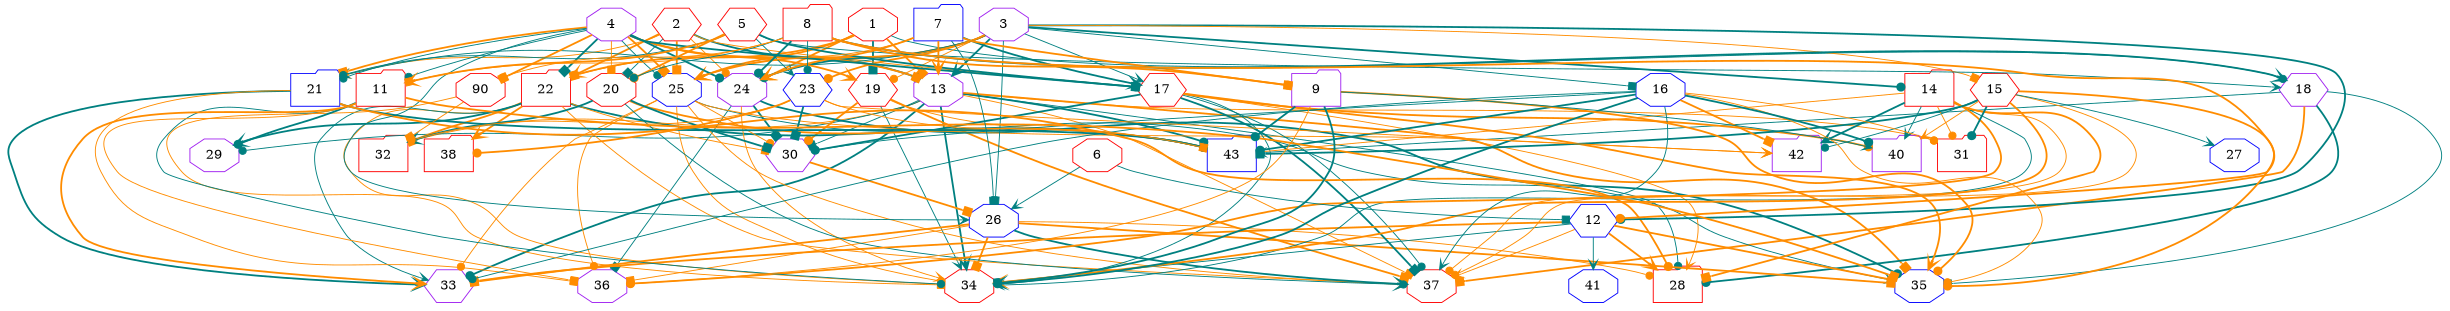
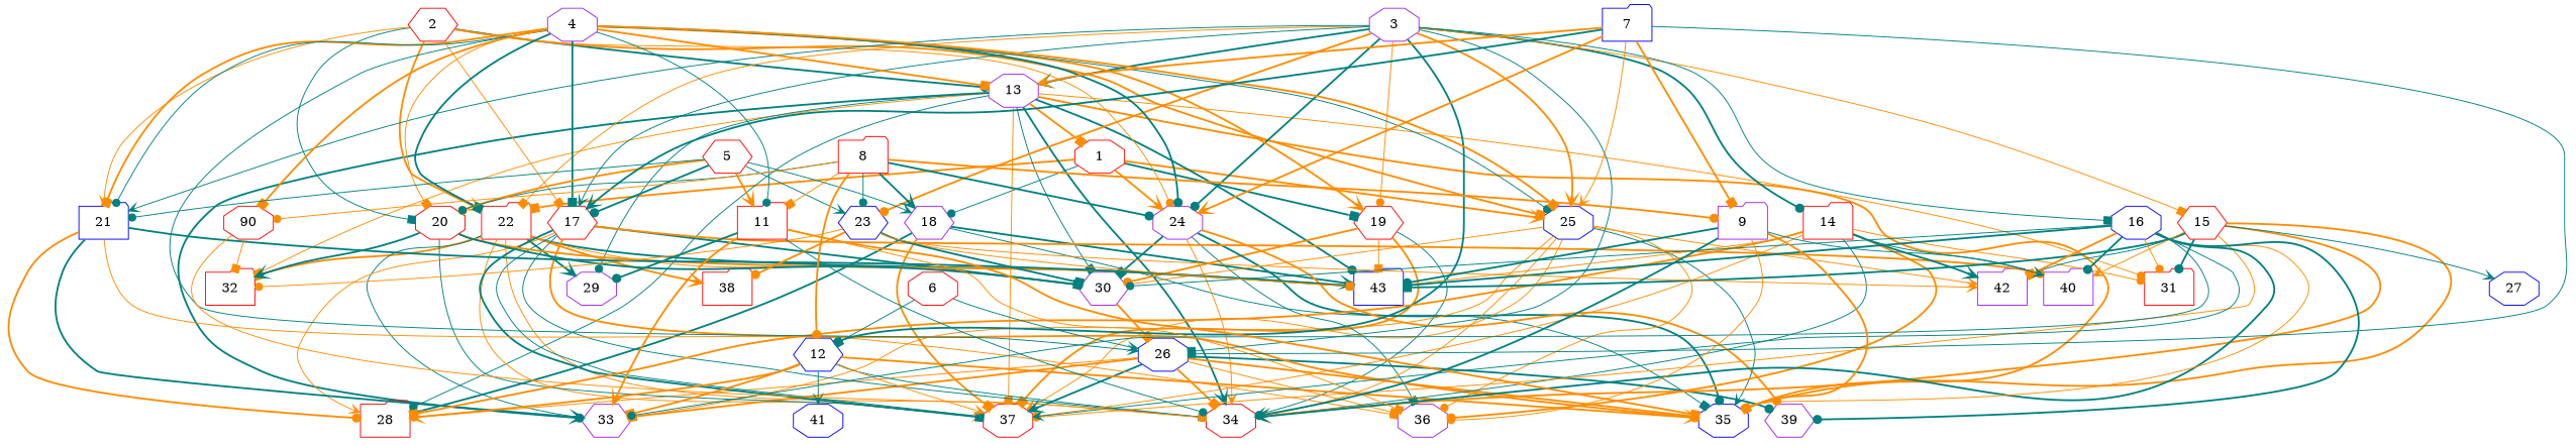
  digraph {
    node [alpha=0.09 color=red shape=octagon]
    edge [arrowhead=dot color=darkorange style=bold]
    1 [alpha=0.19 expect_size=10513311838676942061568]
    13 [alpha=0.03 color=purple expect_size=11303440509905942872064]
    18 [alpha=0.10 color=purple expect_size=406247955766339584 shape=hexagon]
    19 [alpha=0.15 expect_size=4157307840143973941248 shape=hexagon]
    22 [alpha=0.05 expect_size=136712556357498480 shape=folder]
    24 [alpha=0.16 color=purple expect_size=242165826454730016]
    25 [alpha=0.06 color=blue expect_size=12539769153990436864]
    34 [alpha=0.05 expect_size=2192221838939460864]
    35 [color=blue expect_size=158090018504874784]
    43 [alpha=0.17 color=blue expect_size=3725005347841852309504 shape=folder]
    32 [alpha=0.11 expect_size=5282938911177905799168 shape=folder]
    29 [alpha=0.13 color=purple expect_size=12425475593967924936704]
    33 [alpha=0.15 color=purple expect_size=3121852557852656128 shape=hexagon]
    28 [alpha=0.11 expect_size=77063234250162496 shape=folder]
    37 [alpha=0.07 expect_size=165742554013847136]
    30 [alpha=0.19 color=purple expect_size=3895100195694547304448 shape=hexagon]
    31 [alpha=0.02 expect_size=745697826138104704 shape=folder]
    38 [expect_size=1445135571075740160 shape=folder]
    36 [alpha=0.04 color=purple expect_size=49601104731568592]
+   39 [alpha=0.19 color=purple expect_size=26609200065334616 shape=hexagon]
    42 [alpha=0.17 color=purple expect_size=15364665819084267454464 shape=folder]
    26 [alpha=0.11 color=blue expect_size=53044645893928648704]
    2 [alpha=0.15 expect_size=347539702040105856 shape=hexagon]
    17 [alpha=0.12 expect_size=11119310834957871104 shape=hexagon]
    20 [alpha=0.04 expect_size=1999627142098858278912]
    21 [alpha=0.04 color=blue expect_size=1486777389156589 shape=folder]
    40 [alpha=0.17 color=purple expect_size=10057832204334740 shape=folder]
    3 [alpha=0.17 color=purple expect_size=2601430511717661184]
    12 [alpha=0.14 color=blue expect_size=460154355676860121088 shape=hexagon]
    14 [alpha=0.10 expect_size=828820938583486464 shape=folder]
    15 [expect_size=3157500724709075968 shape=hexagon]
    16 [color=blue expect_size=62577290969500992]
    23 [alpha=0.04 color=blue expect_size=47466476401821704 shape=hexagon]
    41 [alpha=0.04 color=blue expect_size=75448785266411152]
    27 [alpha=0.05 color=blue expect_size=12200556202295296000000]
    4 [alpha=0.13 color=purple expect_size=177631154315814368]
    n37 [alpha=0.03 expect_size=76067425953403968 label=90]
    11 [alpha=0.01 expect_size=9310340349368478 shape=folder]
    5 [alpha=0.20 expect_size=23127255187908948 shape=hexagon]
    6 [alpha=0.02 expect_size=1522647926281601024000]
    7 [color=blue expect_size=1087810795899891744768 shape=folder]
    9 [alpha=0.19 color=purple expect_size=95756186372690608 shape=folder]
    8 [alpha=0.16 expect_size=17932456447174508544000 shape=folder]
-   1 -> 13 [arrowhead=box]
+   13 -> 1 [arrowhead=box]
    1 -> 18 [color=teal style=solid]
    1 -> 19 [arrowhead=box color=teal]
    1 -> 22 [arrowhead=box]
    1 -> 24 [arrowhead=vee]
    1 -> 25 [arrowhead=vee]
    13 -> 34 [arrowhead=vee color=teal]
    13 -> 35 [arrowhead=box]
    13 -> 43 [color=teal]
    13 -> 32 [arrowhead=box style=solid]
    13 -> 29 [color=teal style=solid]
    13 -> 33 [color=teal]
    13 -> 28 [color=teal style=solid]
    13 -> 37 [arrowhead=box style=solid]
    13 -> 30 [arrowhead=box color=teal style=solid]
    13 -> 31 [style=solid]
    18 -> 35 [arrowhead=box color=teal style=solid]
-   18 -> 43 [arrowhead=vee color=teal style=solid]
+   18 -> 43 [arrowhead=vee color=teal]
    18 -> 28 [color=teal]
    18 -> 37 [arrowhead=box]
    19 -> 34 [arrowhead=vee color=teal style=solid]
    19 -> 43 [arrowhead=box style=solid]
    19 -> 37 [arrowhead=box]
    19 -> 30
    22 -> 34 [arrowhead=box style=solid]
    22 -> 43 [color=teal]
    22 -> 32 [arrowhead=box]
    22 -> 29 [arrowhead=vee color=teal]
    22 -> 33 [arrowhead=vee color=teal style=solid]
    22 -> 37 [arrowhead=vee style=solid]
    22 -> 30 [arrowhead=box style=solid]
    22 -> 38 [arrowhead=vee]
    24 -> 34 [arrowhead=vee style=solid]
    24 -> 35 [color=teal]
    24 -> 30 [arrowhead=box color=teal]
    24 -> 36 [arrowhead=box color=teal style=solid]
+   24 -> 39
    25 -> 34 [style=solid]
    25 -> 35 [arrowhead=vee color=teal style=solid]
    25 -> 33 [style=solid]
    25 -> 37 [arrowhead=vee style=solid]
    25 -> 30 [style=solid]
    25 -> 36 [style=solid]
    25 -> 42 [arrowhead=vee style=solid]
    30 -> 26 [arrowhead=box]
    26 -> 34 [arrowhead=box]
    26 -> 35 [arrowhead=box]
    26 -> 33 [arrowhead=box]
    26 -> 28 [style=solid]
    26 -> 37 [arrowhead=vee color=teal]
    26 -> 36 [arrowhead=box style=solid]
+   26 -> 39 [color=teal]
    2 -> 13 [color=teal]
    2 -> 22 [arrowhead=vee]
    2 -> 24 [style=solid]
    2 -> 25 [arrowhead=box]
    2 -> 17 [arrowhead=box style=solid]
    2 -> 20 [arrowhead=box color=teal style=solid]
    2 -> 21 [arrowhead=vee style=solid]
    17 -> 34 [color=teal style=solid]
    17 -> 35 [arrowhead=vee]
    17 -> 28 [arrowhead=vee style=solid]
    17 -> 37 [arrowhead=box color=teal]
    17 -> 37 [color=teal style=solid]
    17 -> 30 [color=teal]
    17 -> 40
    20 -> 43
    20 -> 32 [arrowhead=vee color=teal]
    20 -> 37 [color=teal style=solid]
    20 -> 30 [arrowhead=box color=teal]
    21 -> 43 [color=teal]
    21 -> 33 [arrowhead=vee color=teal]
    21 -> 28
    21 -> 36 [arrowhead=box style=solid]
    3 -> 13 [arrowhead=vee color=teal]
    3 -> 19 [style=solid]
    3 -> 22 [arrowhead=box style=solid]
    3 -> 24 [color=teal]
    3 -> 25 [arrowhead=vee]
    3 -> 26 [arrowhead=box color=teal style=solid]
    3 -> 17 [arrowhead=vee color=teal style=solid]
    3 -> 21 [arrowhead=vee color=teal style=solid]
    3 -> 12 [color=teal]
    3 -> 14 [color=teal]
    3 -> 15 [arrowhead=box style=solid]
    3 -> 16 [arrowhead=box color=teal style=solid]
    3 -> 23
    12 -> 34 [arrowhead=box color=teal style=solid]
    12 -> 35
    12 -> 33 [arrowhead=box]
    12 -> 28 [arrowhead=vee]
    12 -> 37 [arrowhead=vee style=solid]
    12 -> 41 [arrowhead=vee color=teal style=solid]
    14 -> 34 [arrowhead=vee color=teal style=solid]
    14 -> 43 [style=solid]
    14 -> 28 [arrowhead=box]
    14 -> 37 [style=solid]
    14 -> 31 [style=solid]
    14 -> 36
    14 -> 42 [arrowhead=vee color=teal]
    14 -> 40 [arrowhead=vee color=teal style=solid]
    15 -> 34 [arrowhead=vee]
    15 -> 35
    15 -> 43 [arrowhead=box color=teal]
    15 -> 37 [style=solid]
    15 -> 31 [color=teal]
    15 -> 42 [color=teal style=solid]
    15 -> 40 [arrowhead=vee style=solid]
    15 -> 27 [arrowhead=vee color=teal style=solid]
    16 -> 34 [arrowhead=vee color=teal]
    16 -> 35 [style=solid]
    16 -> 43 [color=teal]
    16 -> 33 [color=teal style=solid]
    16 -> 37 [arrowhead=vee color=teal style=solid]
    16 -> 30 [color=teal style=solid]
    16 -> 31 [style=solid]
+   16 -> 39 [color=teal]
    16 -> 42 [arrowhead=box]
    16 -> 40 [color=teal]
    23 -> 43 [arrowhead=box style=solid]
    23 -> 32 [style=solid]
    23 -> 30 [arrowhead=box color=teal]
    23 -> 38
    23 -> 42 [arrowhead=vee style=solid]
    4 -> 13 [arrowhead=box]
    4 -> 19 [arrowhead=vee]
    4 -> 22 [arrowhead=box color=teal]
    4 -> 24 [color=teal]
    4 -> 25 [color=teal style=solid]
    4 -> 25 [arrowhead=box]
    4 -> 26 [arrowhead=vee color=teal style=solid]
    4 -> 17 [arrowhead=box color=teal]
    4 -> 20 [arrowhead=box style=solid]
    4 -> 21 [arrowhead=box]
    4 -> 21 [color=teal style=solid]
    4 -> n37 [arrowhead=box]
    4 -> 11 [color=teal style=solid]
    n37 -> 34 [arrowhead=box style=solid]
    n37 -> 32 [arrowhead=box style=solid]
    11 -> 34 [color=teal style=solid]
    11 -> 35 [arrowhead=box]
    11 -> 29 [color=teal]
    11 -> 33 [arrowhead=vee]
    11 -> 36 [arrowhead=box style=solid]
    5 -> 18 [arrowhead=vee color=teal style=solid]
    5 -> 17 [color=teal]
    5 -> 20
    5 -> 21 [color=teal style=solid]
    5 -> 23 [arrowhead=vee color=teal style=solid]
    5 -> 11 [arrowhead=vee]
    6 -> 26 [arrowhead=vee color=teal style=solid]
    6 -> 12 [arrowhead=box color=teal style=solid]
    7 -> 13 [arrowhead=vee]
    7 -> 24 [arrowhead=vee]
    7 -> 25 [arrowhead=vee style=solid]
    7 -> 26 [arrowhead=box color=teal style=solid]
    7 -> 17 [arrowhead=vee color=teal]
    7 -> 9 [arrowhead=box]
    9 -> 34 [color=teal]
    9 -> 35
    9 -> 43 [color=teal]
    9 -> 36 [style=solid]
    9 -> 40 [arrowhead=vee color=teal style=solid]
    8 -> 18 [arrowhead=vee color=teal]
    8 -> 24 [color=teal]
    8 -> 20 [color=teal style=solid]
    8 -> 12
    8 -> 23 [color=teal style=solid]
    8 -> n37 [style=solid]
    8 -> 11 [arrowhead=box style=solid]
    8 -> 9
  }
